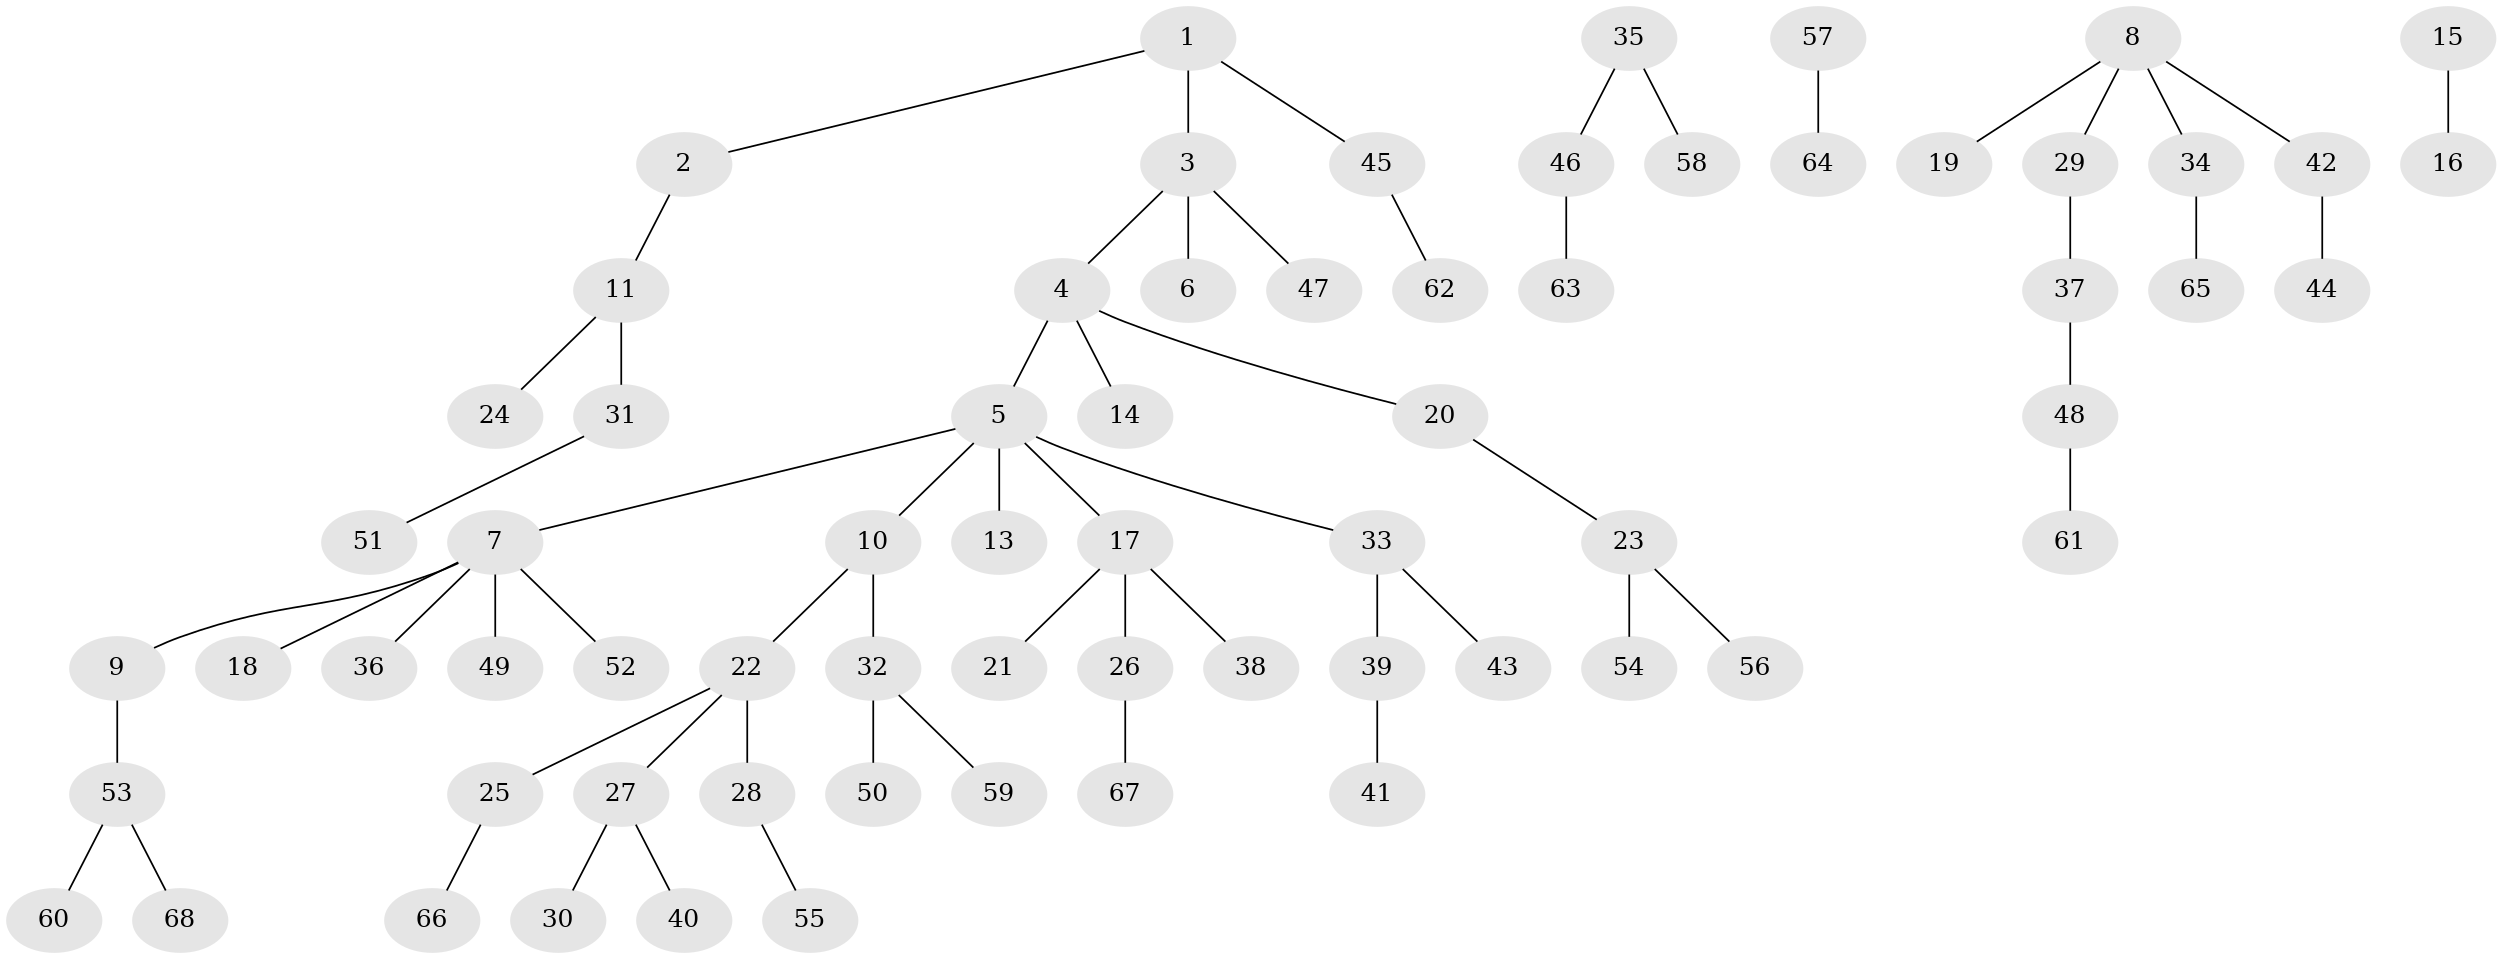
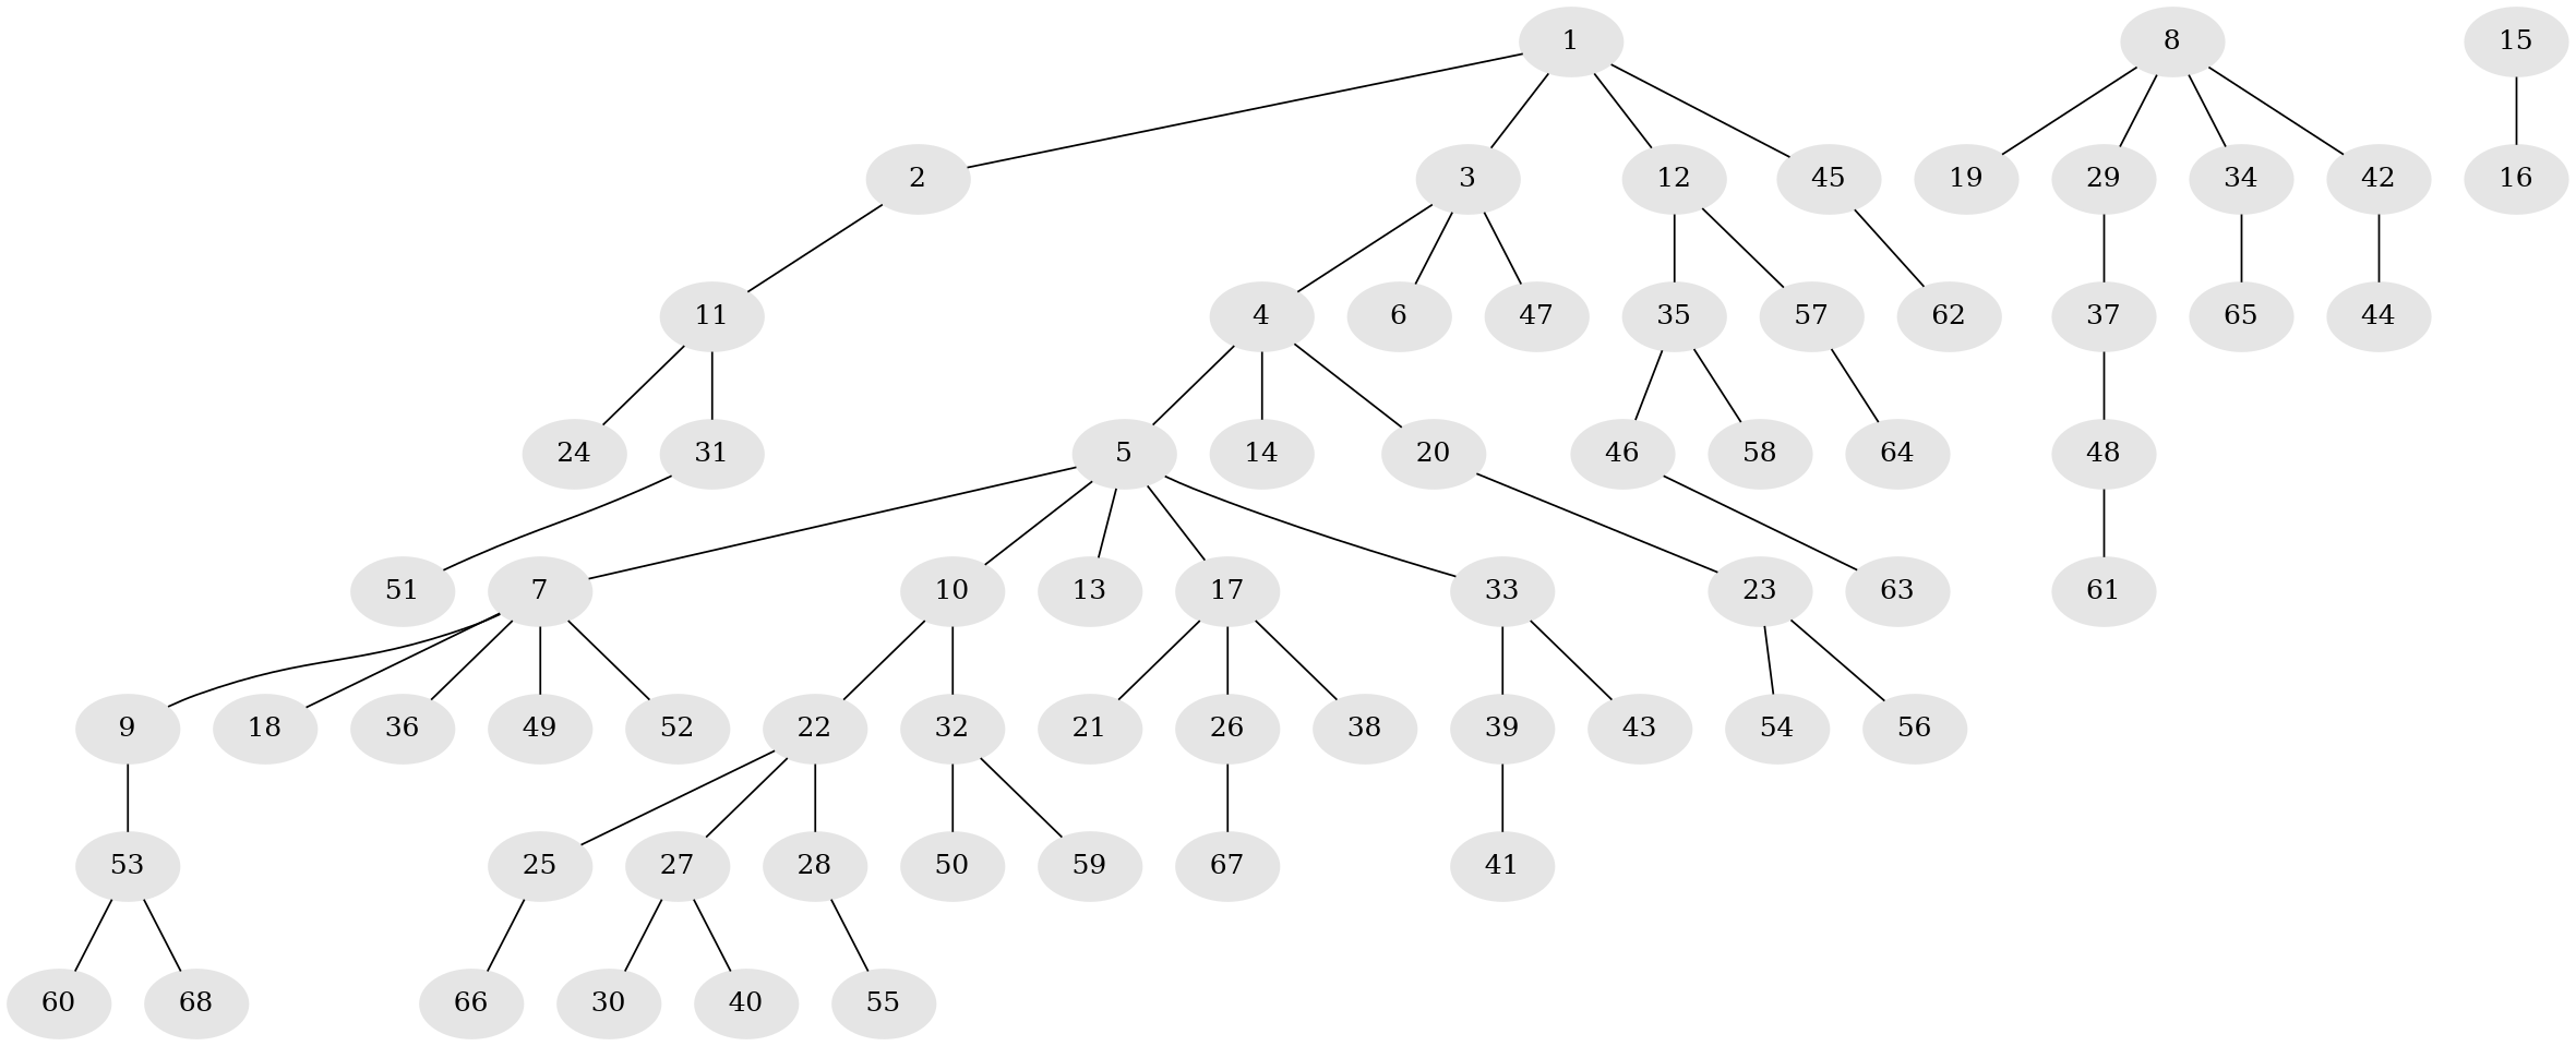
  graph {
    node [color=gray90 style=filled]
    1
    2
    3
+   12
    45
    11
    4
    6
    47
    35
    57
    62
    24
    31
    5
    14
    20
    7
    10
    13
    17
    33
    23
    9
    18
    36
    49
    52
    8
    19
    29
    34
    42
    22
    32
    21
    26
    38
    39
    43
    15
    16
    53
    37
    65
    44
    60
    68
    25
    27
    28
    50
    59
    51
    46
    58
    64
    67
    54
    56
    66
    30
    40
    55
    48
    41
    63
    61
    1 -- 2
    1 -- 3
+   1 -- 12
    1 -- 45
    2 -- 11
    3 -- 4
    3 -- 6
    3 -- 47
+   12 -- 35
+   12 -- 57
    45 -- 62
    11 -- 24
    11 -- 31
    4 -- 5
    4 -- 14
    4 -- 20
    35 -- 46
    35 -- 58
    57 -- 64
    31 -- 51
    5 -- 7
    5 -- 10
    5 -- 13
    5 -- 17
    5 -- 33
    20 -- 23
    7 -- 9
    7 -- 18
    7 -- 36
    7 -- 49
    7 -- 52
    10 -- 22
    10 -- 32
    17 -- 21
    17 -- 26
    17 -- 38
    33 -- 39
    33 -- 43
    23 -- 54
    23 -- 56
    9 -- 53
    8 -- 19
    8 -- 29
    8 -- 34
    8 -- 42
    29 -- 37
    34 -- 65
    42 -- 44
    22 -- 25
    22 -- 27
    22 -- 28
    32 -- 50
    32 -- 59
    26 -- 67
    39 -- 41
    15 -- 16
    53 -- 60
    53 -- 68
    37 -- 48
    25 -- 66
    27 -- 30
    27 -- 40
    28 -- 55
    46 -- 63
    48 -- 61
  }
